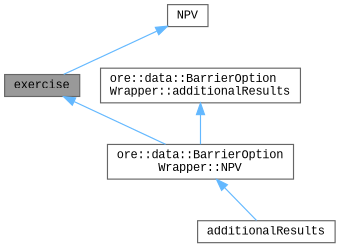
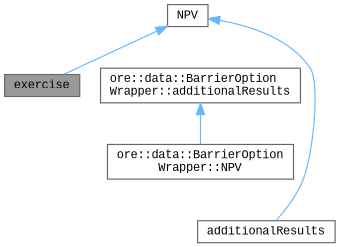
  digraph {
    fontname="Liberation Mono"
    rankdir=TB
    node [color=grey40 fillcolor=white fontname="Liberation Mono" fontsize=10 shape=box style=filled]
    edge [color=steelblue1 dir=back fontname="Liberation Mono" fontsize=10 labelfontname=Helvetica labelfontsize=10 style=solid]
    n1 [color=gray40 fillcolor=grey60 fontcolor=black height=0.2 label=exercise width=0.4]
    n2 [height=0.2 label="ore::data::BarrierOption\lWrapper::NPV" width=0.4]
    n3 [height=0.2 label=NPV width=0.4]
    n4 [height=0.2 label=additionalResults width=0.4]
    n5 [height=0.2 label="ore::data::BarrierOption\lWrapper::additionalResults" width=0.4]
-   n1 -> n2
    n3 -> n1
-   n2 -> n4
+   n3 -> n4
    n5 -> n2
  }
